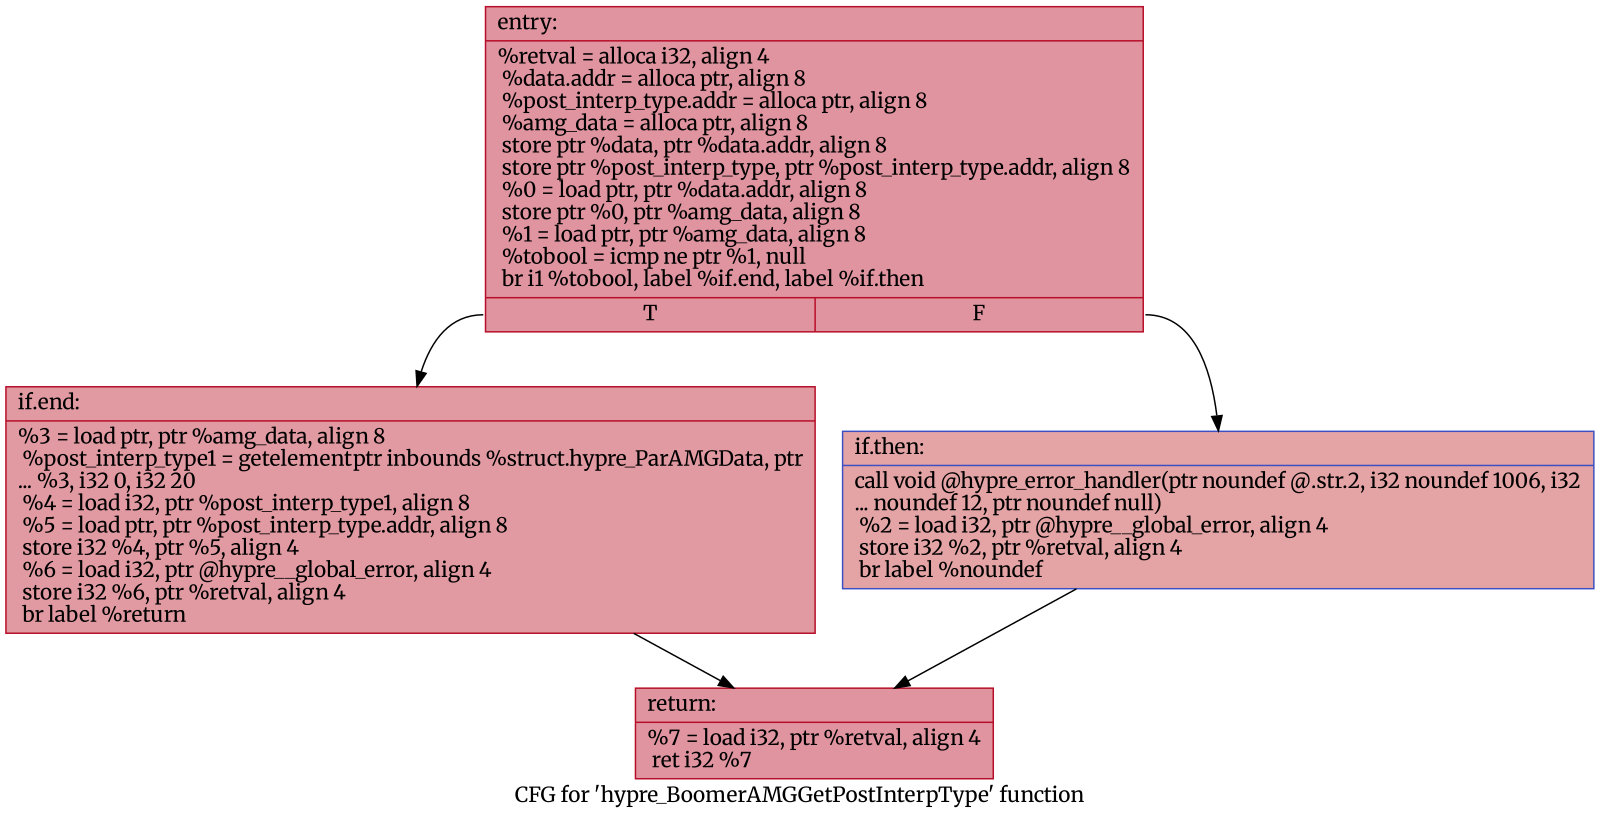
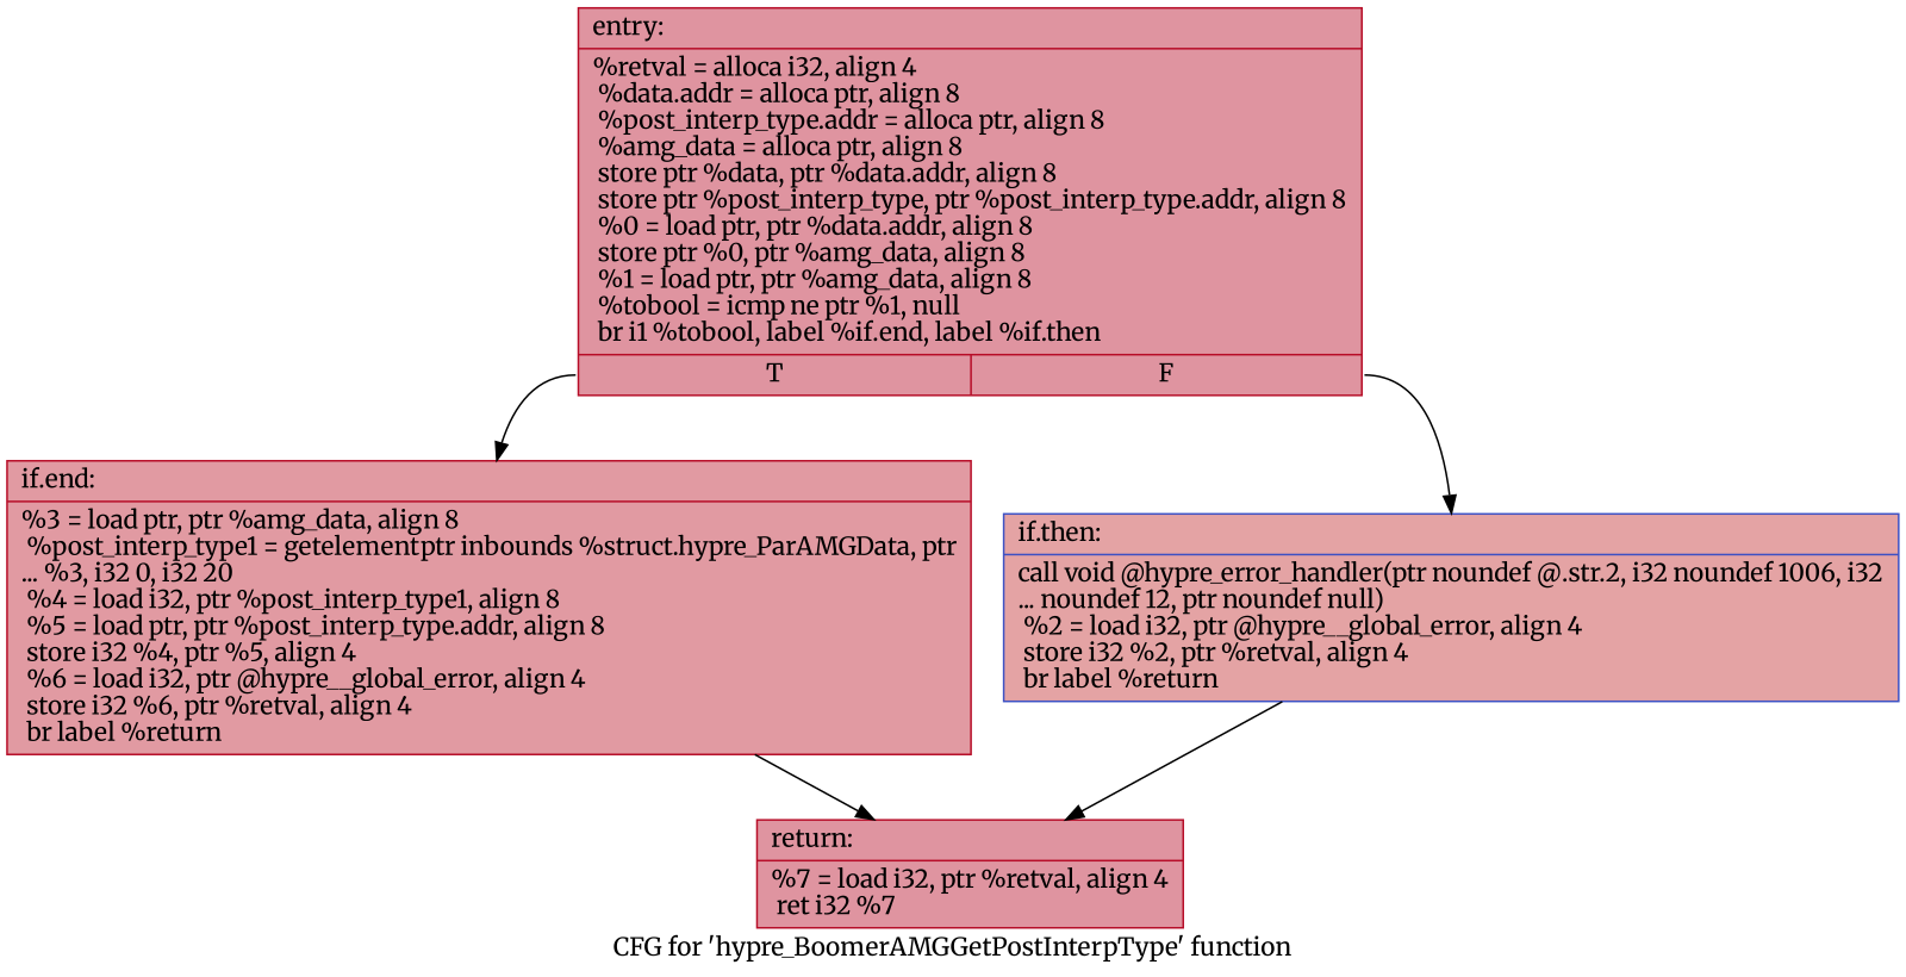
  digraph {
    label="CFG for 'hypre_BoomerAMGGetPostInterpType' function"
    fontname=Merriweather
    node [color="#b70d28ff" fillcolor="#b70d2870" fontname=Merriweather shape=record style=filled]
    edge [fontname=Merriweather]
    n1 [label="{entry:\l|  %retval = alloca i32, align 4\l  %data.addr = alloca ptr, align 8\l  %post_interp_type.addr = alloca ptr, align 8\l  %amg_data = alloca ptr, align 8\l  store ptr %data, ptr %data.addr, align 8\l  store ptr %post_interp_type, ptr %post_interp_type.addr, align 8\l  %0 = load ptr, ptr %data.addr, align 8\l  store ptr %0, ptr %amg_data, align 8\l  %1 = load ptr, ptr %amg_data, align 8\l  %tobool = icmp ne ptr %1, null\l  br i1 %tobool, label %if.end, label %if.then\l|{<s0>T|<s1>F}}"]
    n2 [fillcolor="#bb1b2c70" label="{if.end:\l|  %3 = load ptr, ptr %amg_data, align 8\l  %post_interp_type1 = getelementptr inbounds %struct.hypre_ParAMGData, ptr\l... %3, i32 0, i32 20\l  %4 = load i32, ptr %post_interp_type1, align 8\l  %5 = load ptr, ptr %post_interp_type.addr, align 8\l  store i32 %4, ptr %5, align 4\l  %6 = load i32, ptr @hypre__global_error, align 4\l  store i32 %6, ptr %retval, align 4\l  br label %return\l}"]
-   n3 [color="#3d50c3ff" fillcolor="#c32e3170" label="{if.then:\l|  call void @hypre_error_handler(ptr noundef @.str.2, i32 noundef 1006, i32\l... noundef 12, ptr noundef null)\l  %2 = load i32, ptr @hypre__global_error, align 4\l  store i32 %2, ptr %retval, align 4\l  br label %noundef\l}"]
+   n3 [color="#3d50c3ff" fillcolor="#c32e3170" label="{if.then:\l|  call void @hypre_error_handler(ptr noundef @.str.2, i32 noundef 1006, i32\l... noundef 12, ptr noundef null)\l  %2 = load i32, ptr @hypre__global_error, align 4\l  store i32 %2, ptr %retval, align 4\l  br label %return\l}"]
    n4 [label="{return:\l|  %7 = load i32, ptr %retval, align 4\l  ret i32 %7\l}"]
    n1 -> n2 [tailport=s0]
    n1 -> n3 [tailport=s1]
    n2 -> n4
    n3 -> n4
  }
